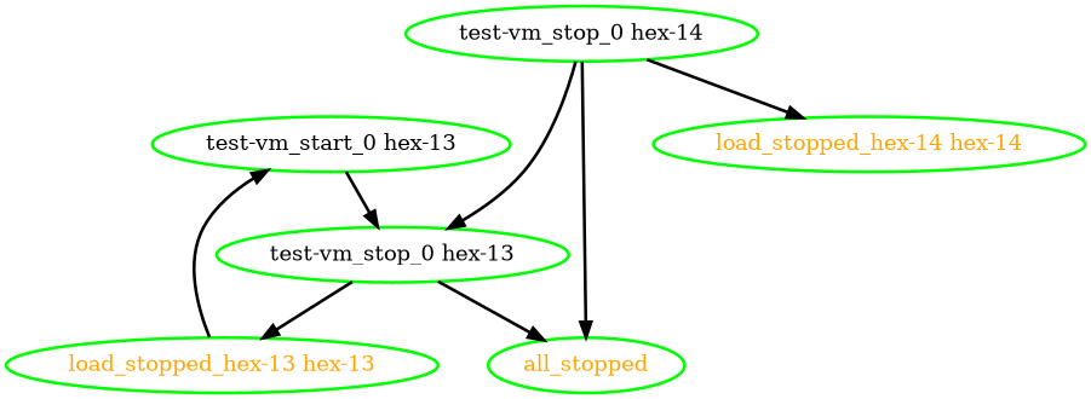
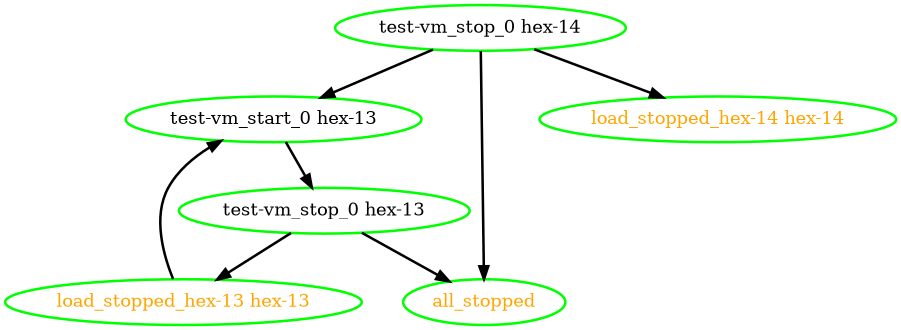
  digraph {
    node [color=green fontcolor=black style=bold]
    edge [style=bold]
    "test-vm_start_0 hex-13"
    "load_stopped_hex-13 hex-13" [fontcolor=orange]
    "test-vm_stop_0 hex-13"
    all_stopped [fontcolor=orange]
    "test-vm_stop_0 hex-14"
    "load_stopped_hex-14 hex-14" [fontcolor=orange]
    "test-vm_start_0 hex-13" -> "test-vm_stop_0 hex-13"
    "load_stopped_hex-13 hex-13" -> "test-vm_start_0 hex-13"
    "test-vm_stop_0 hex-13" -> "load_stopped_hex-13 hex-13"
    "test-vm_stop_0 hex-13" -> all_stopped
-   "test-vm_stop_0 hex-14" -> "test-vm_stop_0 hex-13"
+   "test-vm_stop_0 hex-14" -> "test-vm_start_0 hex-13"
    "test-vm_stop_0 hex-14" -> all_stopped
    "test-vm_stop_0 hex-14" -> "load_stopped_hex-14 hex-14"
  }
